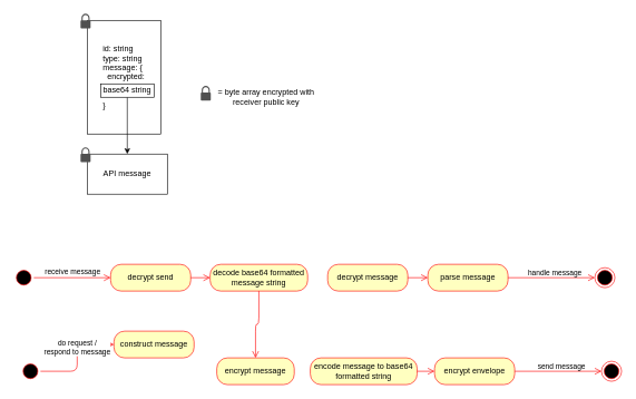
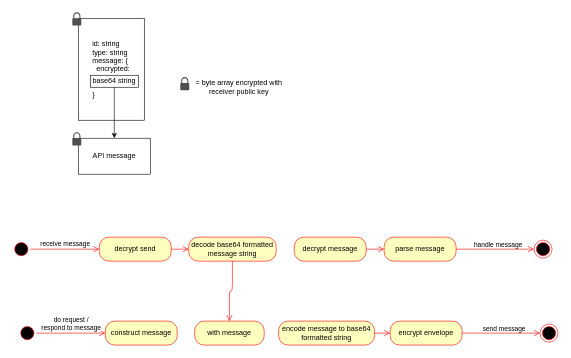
  <mxCell id="0" />
  <mxCell id="1" parent="0" />
  <mxCell id="2" value="&lt;div style=&quot;text-align: left&quot;&gt;&lt;span&gt;id: string&lt;/span&gt;&lt;/div&gt;&lt;div style=&quot;text-align: left&quot;&gt;&lt;span&gt;type: string&lt;/span&gt;&lt;/div&gt;&lt;div style=&quot;text-align: left&quot;&gt;&lt;span&gt;message: {&lt;/span&gt;&lt;/div&gt;&lt;div style=&quot;text-align: left&quot;&gt;&lt;span&gt;&amp;nbsp; encrypted:&lt;/span&gt;&lt;/div&gt;&lt;div style=&quot;text-align: left&quot;&gt;&lt;span&gt;&lt;br&gt;&lt;/span&gt;&lt;/div&gt;&lt;div style=&quot;text-align: left&quot;&gt;&lt;br&gt;&lt;/div&gt;&lt;div style=&quot;text-align: left&quot;&gt;&lt;span&gt;}&lt;/span&gt;&lt;/div&gt;" style="rounded=0;whiteSpace=wrap;html=1;labelPosition=center;verticalLabelPosition=middle;align=center;verticalAlign=middle;" vertex="1" parent="1"><mxGeometry x="130" y="30" width="110" height="170" as="geometry" /></mxCell>
  <mxCell id="3" value="API message" style="rounded=0;whiteSpace=wrap;html=1;labelPosition=center;verticalLabelPosition=middle;align=center;verticalAlign=middle;" vertex="1" parent="1"><mxGeometry x="130" y="230" width="120" height="60" as="geometry" /></mxCell>
  <mxCell id="4" value="" style="shape=image;html=1;verticalAlign=top;verticalLabelPosition=bottom;labelBackgroundColor=#ffffff;imageAspect=0;aspect=fixed;image=https://cdn1.iconfinder.com/data/icons/hawcons/32/699049-icon-6-mail-envelope-closed-128.png" vertex="1" parent="1"><mxGeometry x="165" y="30" width="40" height="40" as="geometry" /></mxCell>
  <mxCell id="5" value="" style="endArrow=classic;html=1;exitX=0.5;exitY=1;exitDx=0;exitDy=0;" edge="1" parent="1" source="6" target="3"><mxGeometry width="50" height="50" relative="1" as="geometry"><mxPoint x="200" y="120" as="sourcePoint" /><mxPoint x="250" y="70" as="targetPoint" /></mxGeometry></mxCell>
  <mxCell id="6" value="base64 string" style="rounded=0;whiteSpace=wrap;html=1;" vertex="1" parent="1"><mxGeometry x="150" y="125" width="80" height="20" as="geometry" /></mxCell>
  <mxCell id="7" value="" style="pointerEvents=1;shadow=0;dashed=0;html=1;strokeColor=none;fillColor=#505050;labelPosition=center;verticalLabelPosition=bottom;verticalAlign=top;outlineConnect=0;align=center;shape=mxgraph.office.security.lock_protected;" vertex="1" parent="1"><mxGeometry x="120" y="20" width="15" height="22" as="geometry" /></mxCell>
  <mxCell id="8" value="" style="pointerEvents=1;shadow=0;dashed=0;html=1;strokeColor=none;fillColor=#505050;labelPosition=center;verticalLabelPosition=bottom;verticalAlign=top;outlineConnect=0;align=center;shape=mxgraph.office.security.lock_protected;" vertex="1" parent="1"><mxGeometry x="120" y="220" width="15" height="22" as="geometry" /></mxCell>
  <mxCell id="9" value="" style="ellipse;html=1;shape=endState;fillColor=#000000;strokeColor=#ff0000;" vertex="1" parent="1"><mxGeometry x="890" y="400" width="30" height="30" as="geometry" /></mxCell>
  <mxCell id="10" value="R" style="ellipse;html=1;shape=startState;fillColor=#000000;strokeColor=#ff0000;" vertex="1" parent="1"><mxGeometry x="20" y="400" width="30" height="30" as="geometry" /></mxCell>
  <mxCell id="11" value="receive message&lt;br&gt;" style="edgeStyle=orthogonalEdgeStyle;html=1;verticalAlign=bottom;endArrow=open;endSize=8;strokeColor=#ff0000;entryX=0;entryY=0.5;entryDx=0;entryDy=0;" edge="1" source="10" parent="1" target="14"><mxGeometry relative="1" as="geometry"><mxPoint x="379" y="410" as="targetPoint" /></mxGeometry></mxCell>
  <mxCell id="12" value="" style="pointerEvents=1;shadow=0;dashed=0;html=1;strokeColor=none;fillColor=#505050;labelPosition=center;verticalLabelPosition=bottom;verticalAlign=top;outlineConnect=0;align=center;shape=mxgraph.office.security.lock_protected;" vertex="1" parent="1"><mxGeometry x="300" y="128" width="15" height="22" as="geometry" /></mxCell>
  <mxCell id="13" value="= byte array encrypted with receiver public key" style="text;html=1;strokeColor=none;fillColor=none;align=center;verticalAlign=middle;whiteSpace=wrap;rounded=0;" vertex="1" parent="1"><mxGeometry x="318" y="135" width="160" height="20" as="geometry" /></mxCell>
  <mxCell id="14" value="decrypt send" style="rounded=1;whiteSpace=wrap;html=1;arcSize=40;fontColor=#000000;fillColor=#ffffc0;strokeColor=#ff0000;" vertex="1" parent="1"><mxGeometry x="165" y="395" width="120" height="40" as="geometry" /></mxCell>
  <mxCell id="15" value="" style="edgeStyle=orthogonalEdgeStyle;html=1;verticalAlign=bottom;endArrow=open;endSize=8;strokeColor=#ff0000;entryX=0;entryY=0.5;entryDx=0;entryDy=0;" edge="1" source="14" parent="1" target="16"><mxGeometry relative="1" as="geometry"><mxPoint x="379" y="510" as="targetPoint" /></mxGeometry></mxCell>
  <mxCell id="16" value="decode base64 formatted message string" style="rounded=1;whiteSpace=wrap;html=1;arcSize=40;fontColor=#000000;fillColor=#ffffc0;strokeColor=#ff0000;" vertex="1" parent="1"><mxGeometry x="314" y="395" width="146" height="40" as="geometry" /></mxCell>
  <mxCell id="17" value="" style="edgeStyle=orthogonalEdgeStyle;html=1;verticalAlign=bottom;endArrow=open;endSize=8;strokeColor=#ff0000;" edge="1" source="16" parent="1" target="27"><mxGeometry relative="1" as="geometry"><mxPoint x="378" y="610" as="targetPoint" /></mxGeometry></mxCell>
  <mxCell id="18" value="decrypt message" style="rounded=1;whiteSpace=wrap;html=1;arcSize=40;fontColor=#000000;fillColor=#ffffc0;strokeColor=#ff0000;" vertex="1" parent="1"><mxGeometry x="490" y="395" width="120" height="40" as="geometry" /></mxCell>
  <mxCell id="19" value="" style="edgeStyle=orthogonalEdgeStyle;html=1;verticalAlign=bottom;endArrow=open;endSize=8;strokeColor=#ff0000;entryX=0;entryY=0.5;entryDx=0;entryDy=0;" edge="1" source="18" parent="1" target="20"><mxGeometry relative="1" as="geometry"><mxPoint x="379" y="710" as="targetPoint" /></mxGeometry></mxCell>
  <mxCell id="20" value="parse message" style="rounded=1;whiteSpace=wrap;html=1;arcSize=40;fontColor=#000000;fillColor=#ffffc0;strokeColor=#ff0000;" vertex="1" parent="1"><mxGeometry x="640" y="395" width="120" height="40" as="geometry" /></mxCell>
  <mxCell id="21" value="" style="edgeStyle=orthogonalEdgeStyle;html=1;verticalAlign=bottom;endArrow=open;endSize=8;strokeColor=#ff0000;entryX=0;entryY=0.5;entryDx=0;entryDy=0;" edge="1" source="20" parent="1" target="9"><mxGeometry relative="1" as="geometry"><mxPoint x="670" y="580" as="targetPoint" /></mxGeometry></mxCell>
  <mxCell id="22" value="handle message" style="text;html=1;align=center;verticalAlign=middle;resizable=0;points=[];autosize=1;fontSize=11;" vertex="1" parent="1"><mxGeometry x="780" y="398" width="100" height="20" as="geometry" /></mxCell>
  <mxCell id="23" value="" style="ellipse;html=1;shape=endState;fillColor=#000000;strokeColor=#ff0000;" vertex="1" parent="1"><mxGeometry x="900" y="540" width="30" height="30" as="geometry" /></mxCell>
  <mxCell id="24" value="R" style="ellipse;html=1;shape=startState;fillColor=#000000;strokeColor=#ff0000;" vertex="1" parent="1"><mxGeometry x="30" y="540" width="30" height="30" as="geometry" /></mxCell>
  <mxCell id="25" value="do request /&lt;br&gt;respond to message" style="edgeStyle=orthogonalEdgeStyle;html=1;verticalAlign=bottom;endArrow=open;endSize=8;strokeColor=#ff0000;entryX=0;entryY=0.5;entryDx=0;entryDy=0;" edge="1" parent="1" source="24" target="26"><mxGeometry relative="1" as="geometry"><mxPoint x="389" y="550" as="targetPoint" /></mxGeometry></mxCell>
- <mxCell id="26" value="construct message" style="rounded=1;whiteSpace=wrap;html=1;arcSize=40;fontColor=#000000;fillColor=#ffffc0;strokeColor=#ff0000;" vertex="1" parent="1"><mxGeometry x="170" y="495" width="120" height="40" as="geometry" /></mxCell>
- <mxCell id="27" value="encrypt message" style="rounded=1;whiteSpace=wrap;html=1;arcSize=40;fontColor=#000000;fillColor=#ffffc0;strokeColor=#ff0000;" vertex="1" parent="1"><mxGeometry x="324" y="535" width="116" height="40" as="geometry" /></mxCell>
+ <mxCell id="26" value="construct message" style="rounded=1;whiteSpace=wrap;html=1;arcSize=40;fontColor=#000000;fillColor=#ffffc0;strokeColor=#ff0000;" vertex="1" parent="1"><mxGeometry x="175" y="535" width="120" height="40" as="geometry" /></mxCell>
+ <mxCell id="27" value="with message" style="rounded=1;whiteSpace=wrap;html=1;arcSize=40;fontColor=#000000;fillColor=#ffffc0;strokeColor=#ff0000;" vertex="1" parent="1"><mxGeometry x="324" y="535" width="116" height="40" as="geometry" /></mxCell>
  <mxCell id="28" value="encode message to base64 formatted string" style="rounded=1;whiteSpace=wrap;html=1;arcSize=40;fontColor=#000000;fillColor=#ffffc0;strokeColor=#ff0000;" vertex="1" parent="1"><mxGeometry x="464" y="535" width="160" height="40" as="geometry" /></mxCell>
  <mxCell id="29" value="" style="edgeStyle=orthogonalEdgeStyle;html=1;verticalAlign=bottom;endArrow=open;endSize=8;strokeColor=#ff0000;entryX=0;entryY=0.5;entryDx=0;entryDy=0;" edge="1" parent="1" source="28" target="30"><mxGeometry relative="1" as="geometry"><mxPoint x="389" y="850" as="targetPoint" /></mxGeometry></mxCell>
  <mxCell id="30" value="encrypt envelope" style="rounded=1;whiteSpace=wrap;html=1;arcSize=40;fontColor=#000000;fillColor=#ffffc0;strokeColor=#ff0000;" vertex="1" parent="1"><mxGeometry x="650" y="535" width="120" height="40" as="geometry" /></mxCell>
  <mxCell id="31" value="" style="edgeStyle=orthogonalEdgeStyle;html=1;verticalAlign=bottom;endArrow=open;endSize=8;strokeColor=#ff0000;entryX=0;entryY=0.5;entryDx=0;entryDy=0;" edge="1" parent="1" source="30" target="23"><mxGeometry relative="1" as="geometry"><mxPoint x="680" y="720" as="targetPoint" /></mxGeometry></mxCell>
  <mxCell id="32" value="send message" style="text;html=1;align=center;verticalAlign=middle;resizable=0;points=[];autosize=1;fontSize=11;" vertex="1" parent="1"><mxGeometry x="795" y="538" width="90" height="20" as="geometry" /></mxCell>
